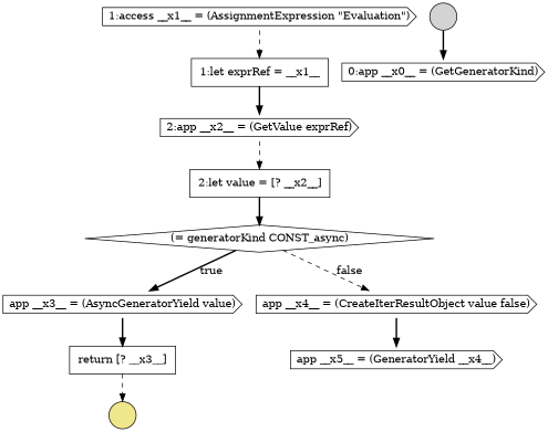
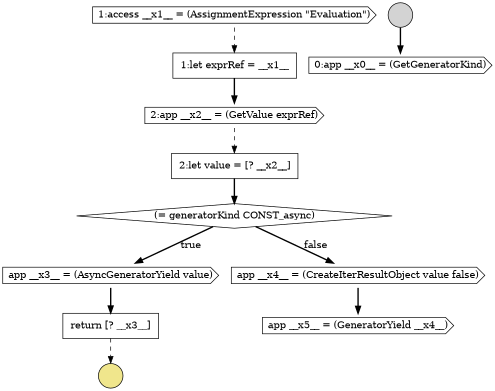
  digraph {
    node [color=black fillcolor=white shape=cds style=filled]
    edge [color=black style=bold]
    n1 [fillcolor=khaki label=" " shape=circle]
    n2 [fillcolor=lightgrey label=" " shape=circle]
    n3 [label=<<font color="black">0:app __x0__ = (GetGeneratorKind)</font>>]
    n4 [label=<<font color="black">1:access __x1__ = (AssignmentExpression &quot;Evaluation&quot;)</font>>]
    n5 [label=<<font color="black">     <table border="0" cellborder="1" cellspacing="0" cellpadding="10">       <tr><td align="left">1:let exprRef = __x1__</td></tr>     </table>   </font>> margin=0 shape=none]
    n6 [label=<<font color="black">2:app __x2__ = (GetValue exprRef)</font>>]
    n7 [label=<<font color="black">app __x3__ = (AsyncGeneratorYield value)</font>>]
    n8 [label=<<font color="black">     <table border="0" cellborder="1" cellspacing="0" cellpadding="10">       <tr><td align="left">return [? __x3__]</td></tr>     </table>   </font>> margin=0 shape=none]
    n9 [label=<<font color="black">     <table border="0" cellborder="1" cellspacing="0" cellpadding="10">       <tr><td align="left">2:let value = [? __x2__]</td></tr>     </table>   </font>> margin=0 shape=none]
    n10 [label=<<font color="black">app __x5__ = (GeneratorYield __x4__)</font>>]
    n11 [label=<<font color="black">(= generatorKind CONST_async)</font>> shape=diamond]
    n12 [label=<<font color="black">app __x4__ = (CreateIterResultObject value false)</font>>]
    n2 -> n3
    n4 -> n5 [style=dashed]
    n5 -> n6
    n6 -> n9 [style=dashed]
    n7 -> n8
    n8 -> n1 [style=dashed]
    n9 -> n11
    n11 -> n7 [label=<<font color="black">true</font>>]
-   n11 -> n12 [label=<<font color="black">false</font>> style=dashed]
+   n11 -> n12 [label=<<font color="black">false</font>>]
    n12 -> n10
  }
